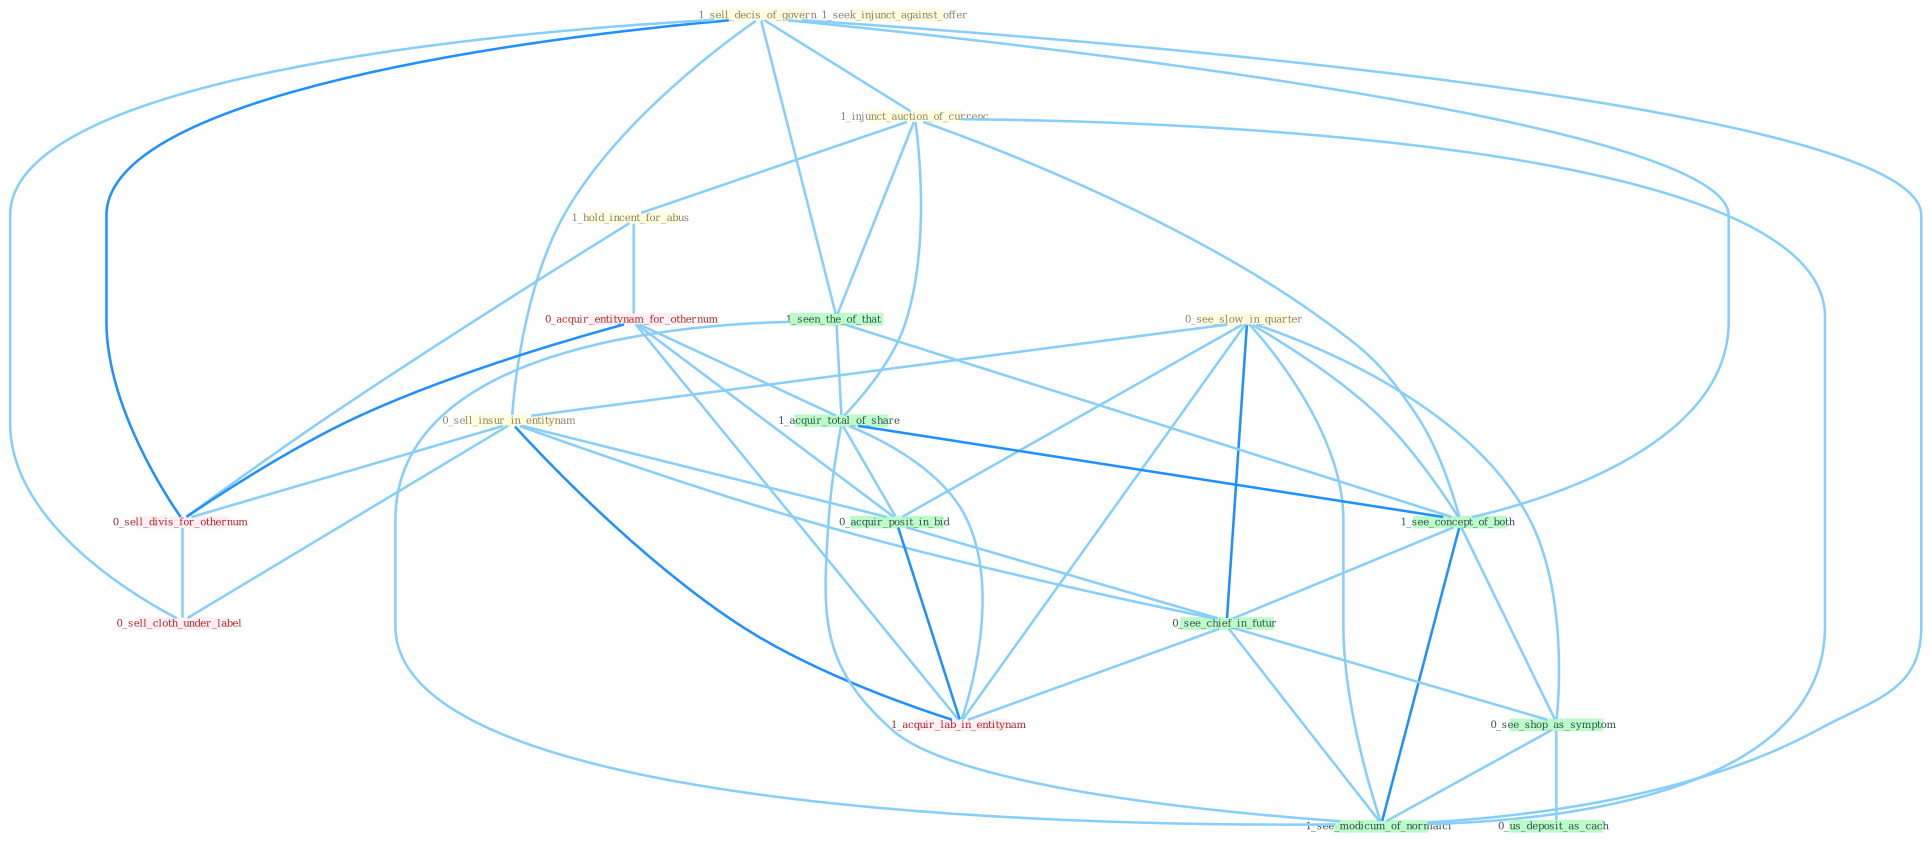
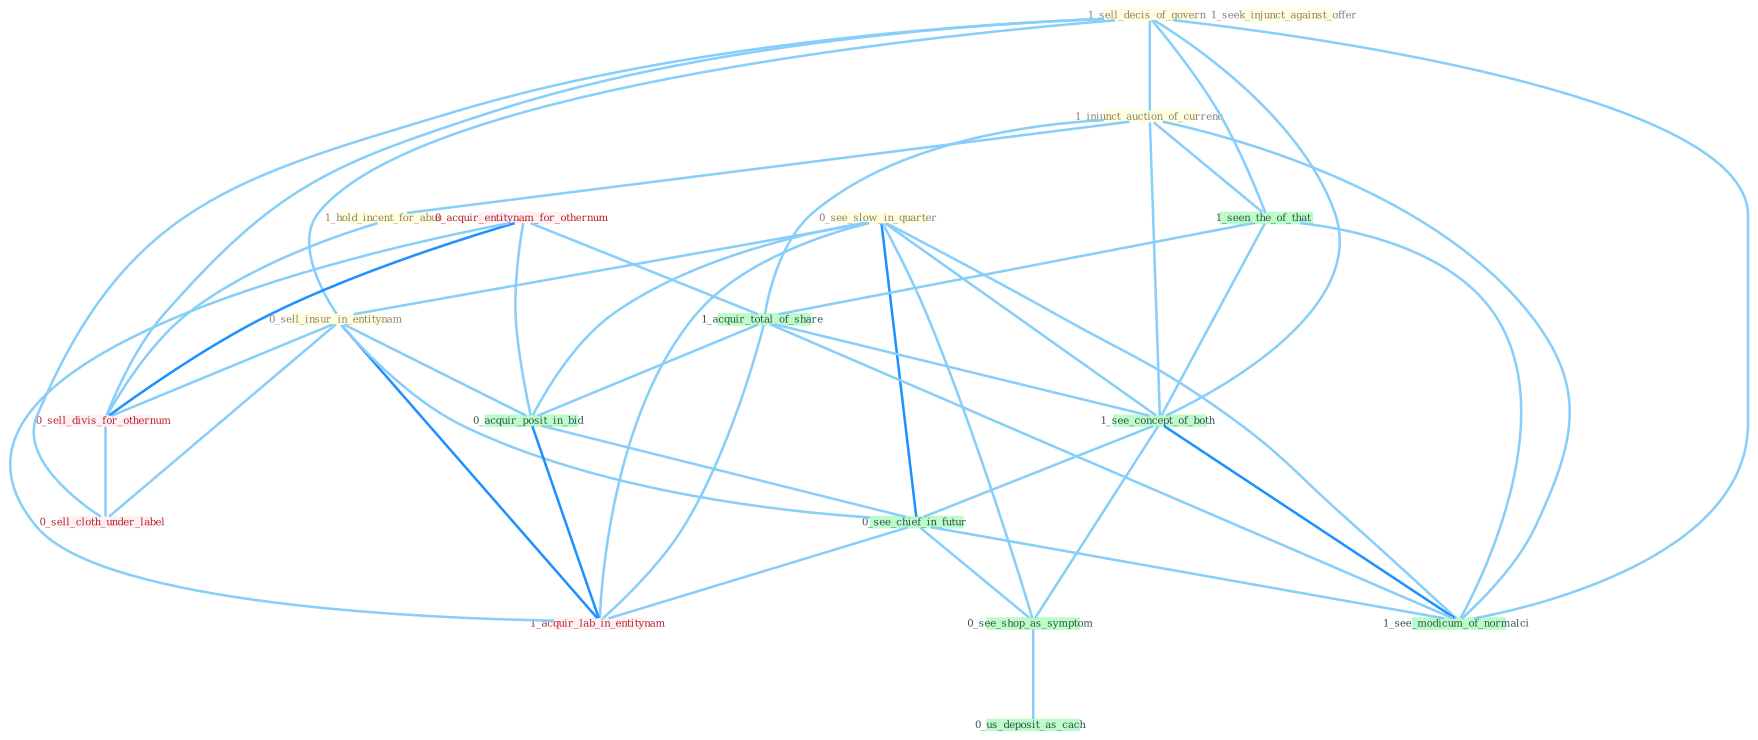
  graph {
    node [color="#BDFCC9" fixedsize=true fontcolor="#2f4f4f" fontsize=4 shape=polygon style=filled]
    edge [color="#87cefa" w=1]
    "1_sell_decis_of_govern " [color="#ffffe0" fontcolor="#8b7d6b" height=.06 width=.5]
    n2 [color="#ffffe0" fontcolor="#8b7d6b" height=.06 label="1_injunct_auction_of_currenc" width=.5]
    "1_hold_incent_for_abus " [color="#ffffe0" fontcolor="#8b7d6b" height=.06 width=.5]
    "0_see_slow_in_quarter " [color="#ffffe0" fontcolor="#8b7d6b" height=.06 width=.5]
    "0_sell_insur_in_entitynam " [color="#ffffe0" fontcolor="#8b7d6b" height=.06 width=.5]
    "1_seek_injunct_against_offer " [color="#ffffe0" fontcolor="#8b7d6b" height=.06 width=.5]
    "0_acquir_entitynam_for_othernum " [color="#fff0f5" fontcolor="#b22222" height=.06 width=.5]
    "0_sell_divis_for_othernum " [color="#fff0f5" fontcolor="#b22222" height=.06 width=.5]
    "0_sell_cloth_under_label " [color="#fff0f5" fontcolor="#b22222" height=.06 width=.5]
    "1_acquir_lab_in_entitynam " [color="#fff0f5" fontcolor="#b22222" height=.06 width=.5]
    "1_seen_the_of_that " [height=.06 width=.5]
    "1_see_concept_of_both " [height=.06 width=.5]
    "1_see_modicum_of_normalci " [height=.06 width=.5]
    "1_acquir_total_of_share " [height=.06 width=.5]
    "0_acquir_posit_in_bid " [height=.06 width=.5]
    "0_see_chief_in_futur " [height=.06 width=.5]
    "0_see_shop_as_symptom " [height=.06 width=.5]
    "0_us_deposit_as_cach " [height=.06 width=.5]
    subgraph sub_1 {
      "1_sell_decis_of_govern "
      n2
      "1_hold_incent_for_abus "
      "0_see_slow_in_quarter "
      "0_sell_insur_in_entitynam "
      "1_seek_injunct_against_offer "
    }
    subgraph sub_2 {
      "0_acquir_entitynam_for_othernum "
      "0_sell_divis_for_othernum "
      "0_sell_cloth_under_label "
      "1_acquir_lab_in_entitynam "
    }
    "1_sell_decis_of_govern " -- n2
    "1_sell_decis_of_govern " -- "0_sell_insur_in_entitynam "
-   "1_sell_decis_of_govern " -- "0_sell_divis_for_othernum " [color="#1e90ff"]
+   "1_sell_decis_of_govern " -- "0_sell_divis_for_othernum "
    "1_sell_decis_of_govern " -- "0_sell_cloth_under_label "
    "1_sell_decis_of_govern " -- "1_seen_the_of_that "
    "1_sell_decis_of_govern " -- "1_see_concept_of_both "
    "1_sell_decis_of_govern " -- "1_see_modicum_of_normalci "
    n2 -- "1_hold_incent_for_abus "
    n2 -- "1_seen_the_of_that "
    n2 -- "1_see_concept_of_both "
    n2 -- "1_see_modicum_of_normalci "
    n2 -- "1_acquir_total_of_share "
-   "1_hold_incent_for_abus " -- "0_acquir_entitynam_for_othernum "
    "1_hold_incent_for_abus " -- "0_sell_divis_for_othernum "
    "0_see_slow_in_quarter " -- "0_sell_insur_in_entitynam "
    "0_see_slow_in_quarter " -- "1_acquir_lab_in_entitynam "
    "0_see_slow_in_quarter " -- "1_see_concept_of_both "
    "0_see_slow_in_quarter " -- "1_see_modicum_of_normalci "
    "0_see_slow_in_quarter " -- "0_acquir_posit_in_bid "
    "0_see_slow_in_quarter " -- "0_see_chief_in_futur " [color="#1e90ff" w=2]
    "0_see_slow_in_quarter " -- "0_see_shop_as_symptom "
    "0_sell_insur_in_entitynam " -- "0_sell_divis_for_othernum "
    "0_sell_insur_in_entitynam " -- "0_sell_cloth_under_label "
    "0_sell_insur_in_entitynam " -- "1_acquir_lab_in_entitynam " [color="#1e90ff" w=2]
    "0_sell_insur_in_entitynam " -- "0_acquir_posit_in_bid "
    "0_sell_insur_in_entitynam " -- "0_see_chief_in_futur "
    "0_acquir_entitynam_for_othernum " -- "0_sell_divis_for_othernum " [color="#1e90ff" w=2]
    "0_acquir_entitynam_for_othernum " -- "1_acquir_lab_in_entitynam "
    "0_acquir_entitynam_for_othernum " -- "1_acquir_total_of_share "
    "0_acquir_entitynam_for_othernum " -- "0_acquir_posit_in_bid "
    "0_sell_divis_for_othernum " -- "0_sell_cloth_under_label "
    "1_seen_the_of_that " -- "1_see_concept_of_both "
    "1_seen_the_of_that " -- "1_see_modicum_of_normalci "
    "1_seen_the_of_that " -- "1_acquir_total_of_share "
    "1_see_concept_of_both " -- "1_see_modicum_of_normalci " [color="#1e90ff" w=2]
    "1_see_concept_of_both " -- "0_see_chief_in_futur "
    "1_see_concept_of_both " -- "0_see_shop_as_symptom "
    "1_acquir_total_of_share " -- "1_acquir_lab_in_entitynam "
-   "1_acquir_total_of_share " -- "1_see_concept_of_both " [color="#1e90ff"]
+   "1_acquir_total_of_share " -- "1_see_concept_of_both "
    "1_acquir_total_of_share " -- "1_see_modicum_of_normalci "
    "1_acquir_total_of_share " -- "0_acquir_posit_in_bid "
    "0_acquir_posit_in_bid " -- "1_acquir_lab_in_entitynam " [color="#1e90ff" w=2]
    "0_acquir_posit_in_bid " -- "0_see_chief_in_futur "
    "0_see_chief_in_futur " -- "1_acquir_lab_in_entitynam "
    "0_see_chief_in_futur " -- "1_see_modicum_of_normalci "
    "0_see_chief_in_futur " -- "0_see_shop_as_symptom "
-   "0_see_shop_as_symptom " -- "1_see_modicum_of_normalci "
    "0_see_shop_as_symptom " -- "0_us_deposit_as_cach "
  }
